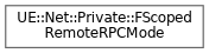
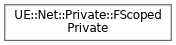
  digraph {
    rankdir=LR
-   n1 [color=grey40 fillcolor=white fontname=Helvetica fontsize=10 height=0.2 label="UE::Net::Private::FScoped\lRemoteRPCMode" shape=box style=filled width=0.4]
+   n1 [color=grey40 fillcolor=white fontname=Helvetica fontsize=10 height=0.2 label="UE::Net::Private::FScoped\lPrivate" shape=box style=filled width=0.4]
  }
